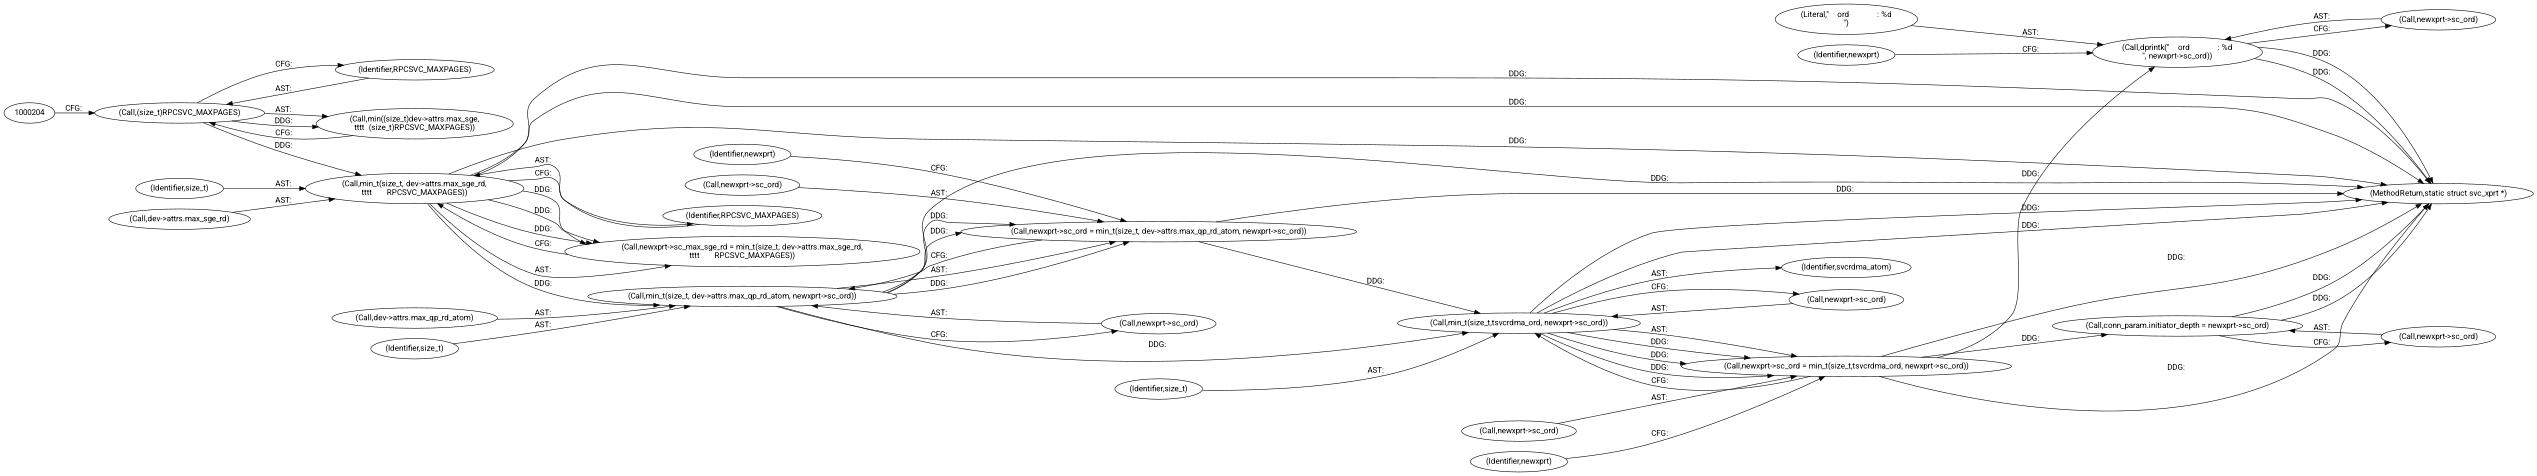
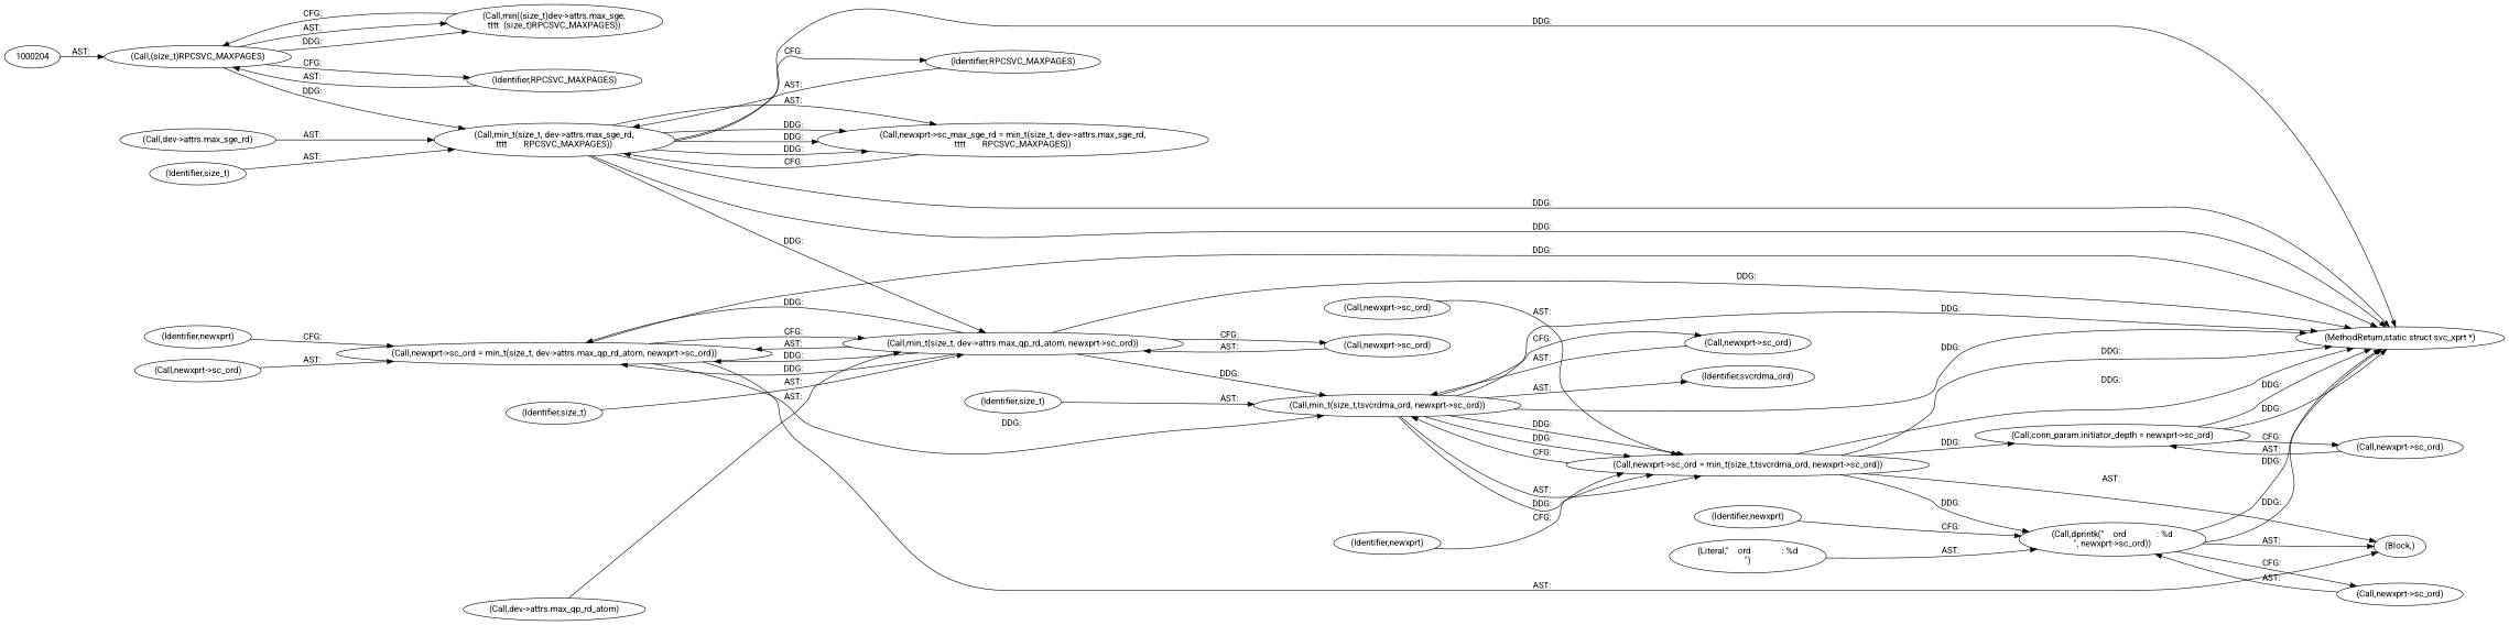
  digraph {
    fontname=Roboto
    rankdir=LR
    node [fontname=Roboto]
    edge [fontname=Roboto]
    n1 [label="(Call,min_t(size_t,\tsvcrdma_ord, newxprt->sc_ord))"]
    n2 [label="(Call,newxprt->sc_ord = min_t(size_t,\tsvcrdma_ord, newxprt->sc_ord))"]
    n3 [label="(MethodReturn,static struct svc_xprt *)"]
    n4 [label="(Call,newxprt->sc_ord)"]
-   n5 [label="(Identifier,svcrdma_atom)"]
+   n5 [label="(Identifier,svcrdma_ord)"]
+   n6 [label="(Block,)"]
    n7 [label="(Call,conn_param.initiator_depth = newxprt->sc_ord)"]
    n8 [label="(Call,dprintk(\"    ord             : %d\n\", newxprt->sc_ord))"]
    n9 [label="(Call,min_t(size_t, dev->attrs.max_qp_rd_atom, newxprt->sc_ord))"]
    n10 [label="(Call,newxprt->sc_ord = min_t(size_t, dev->attrs.max_qp_rd_atom, newxprt->sc_ord))"]
    n11 [label="(Call,newxprt->sc_ord)"]
    n12 [label="(Call,min_t(size_t, dev->attrs.max_sge_rd,\n\t\t\t\t       RPCSVC_MAXPAGES))"]
    n13 [label="(Identifier,RPCSVC_MAXPAGES)"]
    n14 [label="(Call,newxprt->sc_max_sge_rd = min_t(size_t, dev->attrs.max_sge_rd,\n\t\t\t\t       RPCSVC_MAXPAGES))"]
    n15 [label="(Call,(size_t)RPCSVC_MAXPAGES)"]
    n16 [label="(Identifier,RPCSVC_MAXPAGES)"]
    n17 [label="(Call,min((size_t)dev->attrs.max_sge,\n\t\t\t\t  (size_t)RPCSVC_MAXPAGES))"]
    n18 [label="(Call,newxprt->sc_ord)"]
    n19 [label="(Call,newxprt->sc_ord)"]
    n20 [label="(Identifier,size_t)"]
    n21 [label="(Identifier,newxprt)"]
    n22 [label="(Literal,\"    ord             : %d\n\")"]
    n23 [label="(Identifier,newxprt)"]
    n24 [label="(Identifier,size_t)"]
    n25 [label="(Identifier,newxprt)"]
    n26 [label="(Call,newxprt->sc_ord)"]
    n27 [label="(Identifier,size_t)"]
    n28 [label="(Call,dev->attrs.max_sge_rd)"]
    n29 [label="(Call,dev->attrs.max_qp_rd_atom)"]
    n30 [label="(Call,newxprt->sc_ord)"]
    1000204
    n1 -> n2 [label="AST: "]
    n1 -> n2 [label="DDG: "]
    n1 -> n2 [label="DDG: "]
    n1 -> n2 [label="DDG: "]
    n1 -> n3 [label="DDG: "]
    n1 -> n3 [label="DDG: "]
    n1 -> n4 [label="CFG: "]
    n1 -> n5 [label="AST: "]
    n2 -> n1 [label="CFG: "]
    n2 -> n3 [label="DDG: "]
    n2 -> n3 [label="DDG: "]
+   n2 -> n6 [label="AST: "]
    n2 -> n7 [label="DDG: "]
    n2 -> n8 [label="DDG: "]
    n4 -> n1 [label="AST: "]
    n7 -> n3 [label="DDG: "]
    n7 -> n3 [label="DDG: "]
    n7 -> n18 [label="CFG: "]
    n8 -> n3 [label="DDG: "]
    n8 -> n3 [label="DDG: "]
+   n8 -> n6 [label="AST: "]
    n8 -> n19 [label="CFG: "]
    n9 -> n1 [label="DDG: "]
    n9 -> n3 [label="DDG: "]
    n9 -> n10 [label="AST: "]
    n9 -> n10 [label="DDG: "]
    n9 -> n10 [label="DDG: "]
    n9 -> n10 [label="DDG: "]
    n9 -> n11 [label="CFG: "]
    n10 -> n1 [label="DDG: "]
    n10 -> n3 [label="DDG: "]
+   n10 -> n6 [label="AST: "]
    n10 -> n9 [label="CFG: "]
    n11 -> n9 [label="AST: "]
    n12 -> n3 [label="DDG: "]
    n12 -> n3 [label="DDG: "]
    n12 -> n3 [label="DDG: "]
    n12 -> n9 [label="DDG: "]
    n12 -> n13 [label="CFG: "]
    n12 -> n14 [label="AST: "]
    n12 -> n14 [label="DDG: "]
    n12 -> n14 [label="DDG: "]
    n12 -> n14 [label="DDG: "]
    n13 -> n12 [label="AST: "]
    n14 -> n12 [label="CFG: "]
    n15 -> n12 [label="DDG: "]
    n15 -> n16 [label="CFG: "]
    n15 -> n17 [label="AST: "]
    n15 -> n17 [label="DDG: "]
    n16 -> n15 [label="AST: "]
    n17 -> n15 [label="CFG: "]
    n18 -> n7 [label="AST: "]
    n19 -> n8 [label="AST: "]
    n20 -> n9 [label="AST: "]
    n21 -> n10 [label="CFG: "]
    n22 -> n8 [label="AST: "]
    n23 -> n8 [label="CFG: "]
    n24 -> n1 [label="AST: "]
    n25 -> n2 [label="CFG: "]
    n26 -> n2 [label="AST: "]
    n27 -> n12 [label="AST: "]
    n28 -> n12 [label="AST: "]
    n29 -> n9 [label="AST: "]
    n30 -> n10 [label="AST: "]
-   1000204 -> n15 [label="CFG: "]
+   1000204 -> n15 [label="AST: "]
  }
